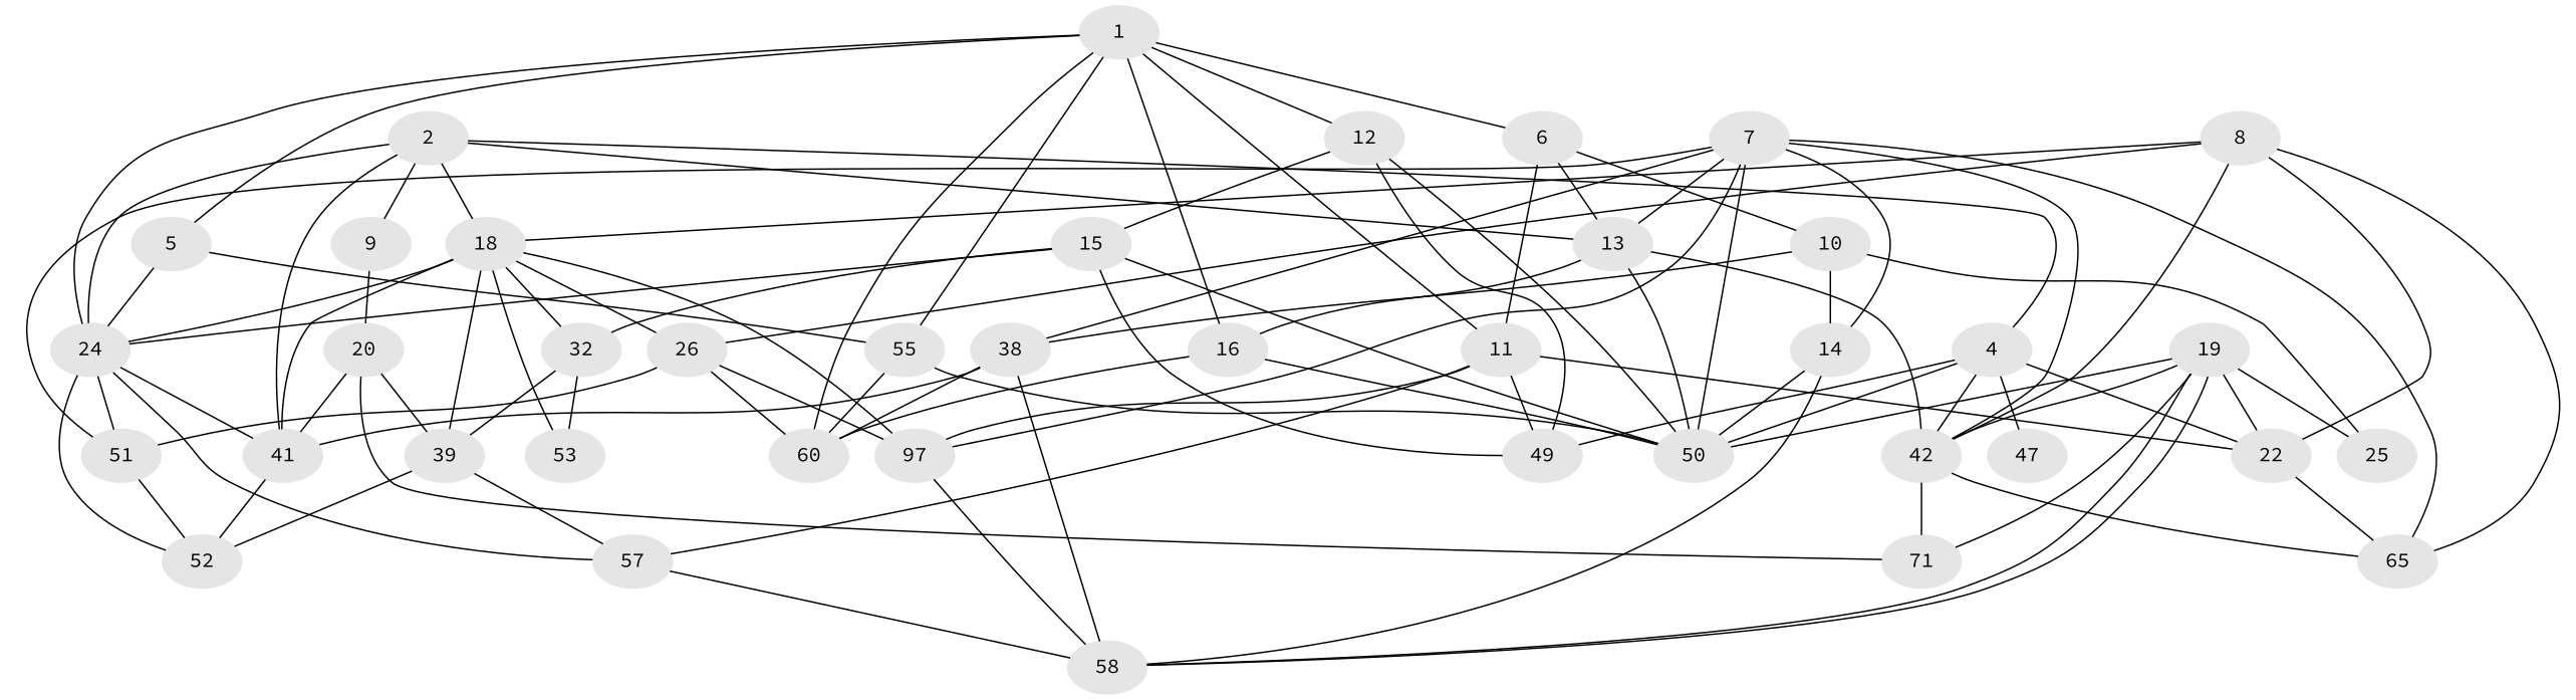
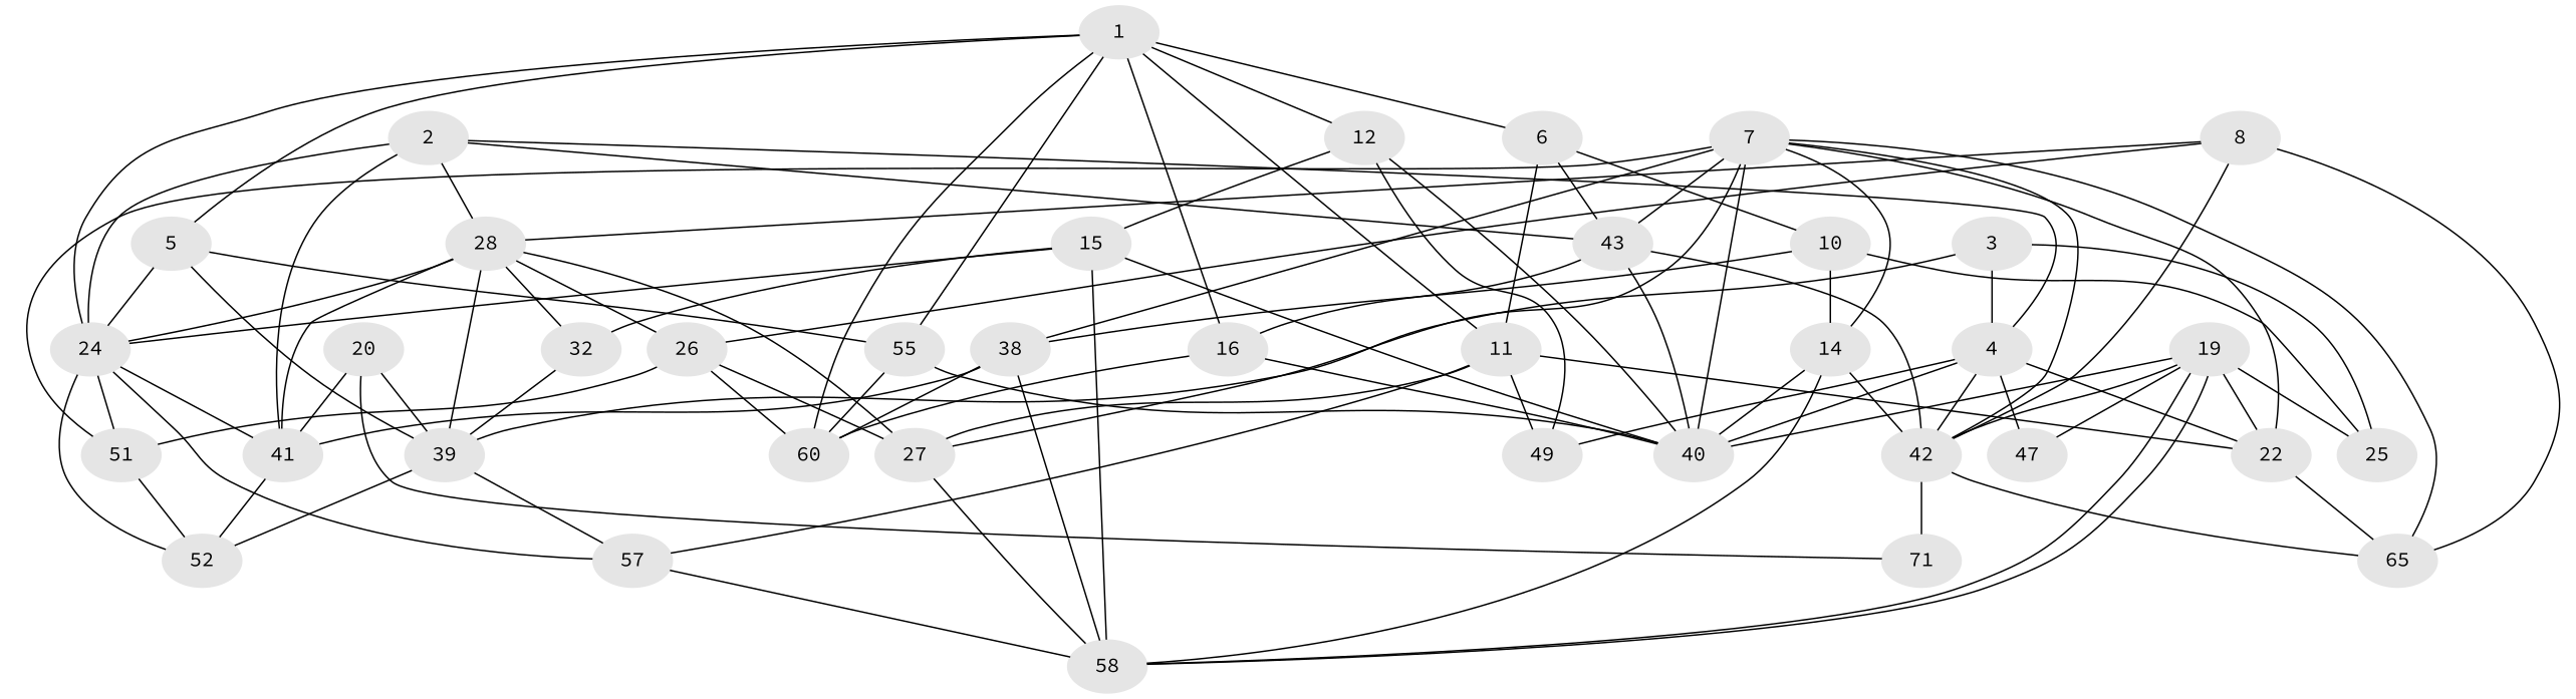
  graph {
    fontname="Source Code Pro"
    node [color=gray90 fontname="Source Code Pro" style=filled]
    edge [fontname="Source Code Pro"]
    1 [super="+29"]
    5 [super="+43"]
    6
    11 [super="+23"]
    12 [super="+17"]
    16
    24 [super="+70"]
    n8 [label=55 super="+72"]
    60
    39 [super="+68"]
-   13 [super="+30"]
+   13 [super="+30" label=43]
    10 [super="+48"]
    22
    49
-   27 [super="+33" label=97]
+   27 [super="+33"]
    57 [super="+63"]
-   50 [super="+54"]
+   50 [super="+54" label=40]
    15 [super="+36"]
    41 [super="+44"]
    51 [super="+56"]
    52 [super="+61"]
    2 [super="+64"]
    4 [super="+28"]
-   9 [super="+59"]
-   18 [super="+21"]
+   18 [super="+21" label=28]
    42 [super="+69"]
    47
    20
    26 [super="+46"]
    32 [super="+55"]
-   53
+   3 [super="+37"]
    25
    65 [super="+67"]
    71
    14 [super="+31"]
    38
    7 [super="+45"]
    58 [super="+66"]
    8
    19 [super="+34"]
    1 -- 5
    1 -- 6
    1 -- 11
    1 -- 12
    1 -- 16
    1 -- 24
    1 -- n8
    1 -- 60
    5 -- 24
    5 -- n8
+   5 -- 39
    6 -- 11
    6 -- 13
    6 -- 10
    11 -- 22
    11 -- 49
    11 -- 27
    11 -- 57
    12 -- 49
    12 -- 50
    12 -- 15
    16 -- 60
    16 -- 50
    24 -- 57
    24 -- 41
    24 -- 51
    24 -- 52
    n8 -- 60
    n8 -- 50
    39 -- 57
    39 -- 52
    13 -- 16
    13 -- 50
    13 -- 42
    10 -- 25
    10 -- 14 [weight=2]
    10 -- 38
    22 -- 65
    27 -- 58
    57 -- 58
    15 -- 24
-   15 -- 49
+   15 -- 58
    15 -- 50
    15 -- 32
    41 -- 52
    51 -- 52
    2 -- 24
    2 -- 13
    2 -- 41
    2 -- 4
-   2 -- 9
    2 -- 18
    4 -- 22
    4 -- 49
    4 -- 50
    4 -- 42
    4 -- 47
-   9 -- 20
    18 -- 24
    18 -- 39 [weight=2]
    18 -- 27
    18 -- 41
    18 -- 26
    18 -- 32
-   18 -- 53
    42 -- 65
    42 -- 71
    20 -- 39
    20 -- 41
    20 -- 71
    26 -- 60
    26 -- 27
    26 -- 51
    32 -- 39
-   32 -- 53
+   3 -- 39
+   3 -- 4
+   3 -- 25
    14 -- 50
+   14 -- 42
    14 -- 58
    38 -- 60
    38 -- 41
    38 -- 58
    7 -- 13
-   8 -- 22
+   7 -- 22
    7 -- 27
    7 -- 50
    7 -- 51
    7 -- 42
    7 -- 65
    7 -- 14
    7 -- 38
    8 -- 18
    8 -- 42
    8 -- 26
    8 -- 65
    19 -- 22
    19 -- 50
    19 -- 42
-   19 -- 71
+   19 -- 47
    19 -- 25
    19 -- 58
    19 -- 58
  }
